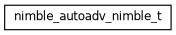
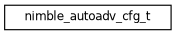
  digraph {
    rankdir=LR
-   n1 [color=black fillcolor=white fontname=Helvetica fontsize=10 height=0.2 label=nimble_autoadv_nimble_t shape=record style=filled width=0.4]
+   n1 [color=black fillcolor=white fontname=Helvetica fontsize=10 height=0.2 label=nimble_autoadv_cfg_t shape=record style=filled width=0.4]
  }
